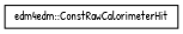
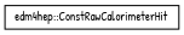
  digraph {
    rankdir=LR
    fontname="Patrick Hand"
-   n1 [color=black fillcolor=white fontname="Patrick Hand" fontsize=10 height=0.2 label="edm4edm::ConstRawCalorimeterHit" shape=record style=filled width=0.4]
+   n1 [color=black fillcolor=white fontname="Patrick Hand" fontsize=10 height=0.2 label="edm4hep::ConstRawCalorimeterHit" shape=record style=filled width=0.4]
  }
